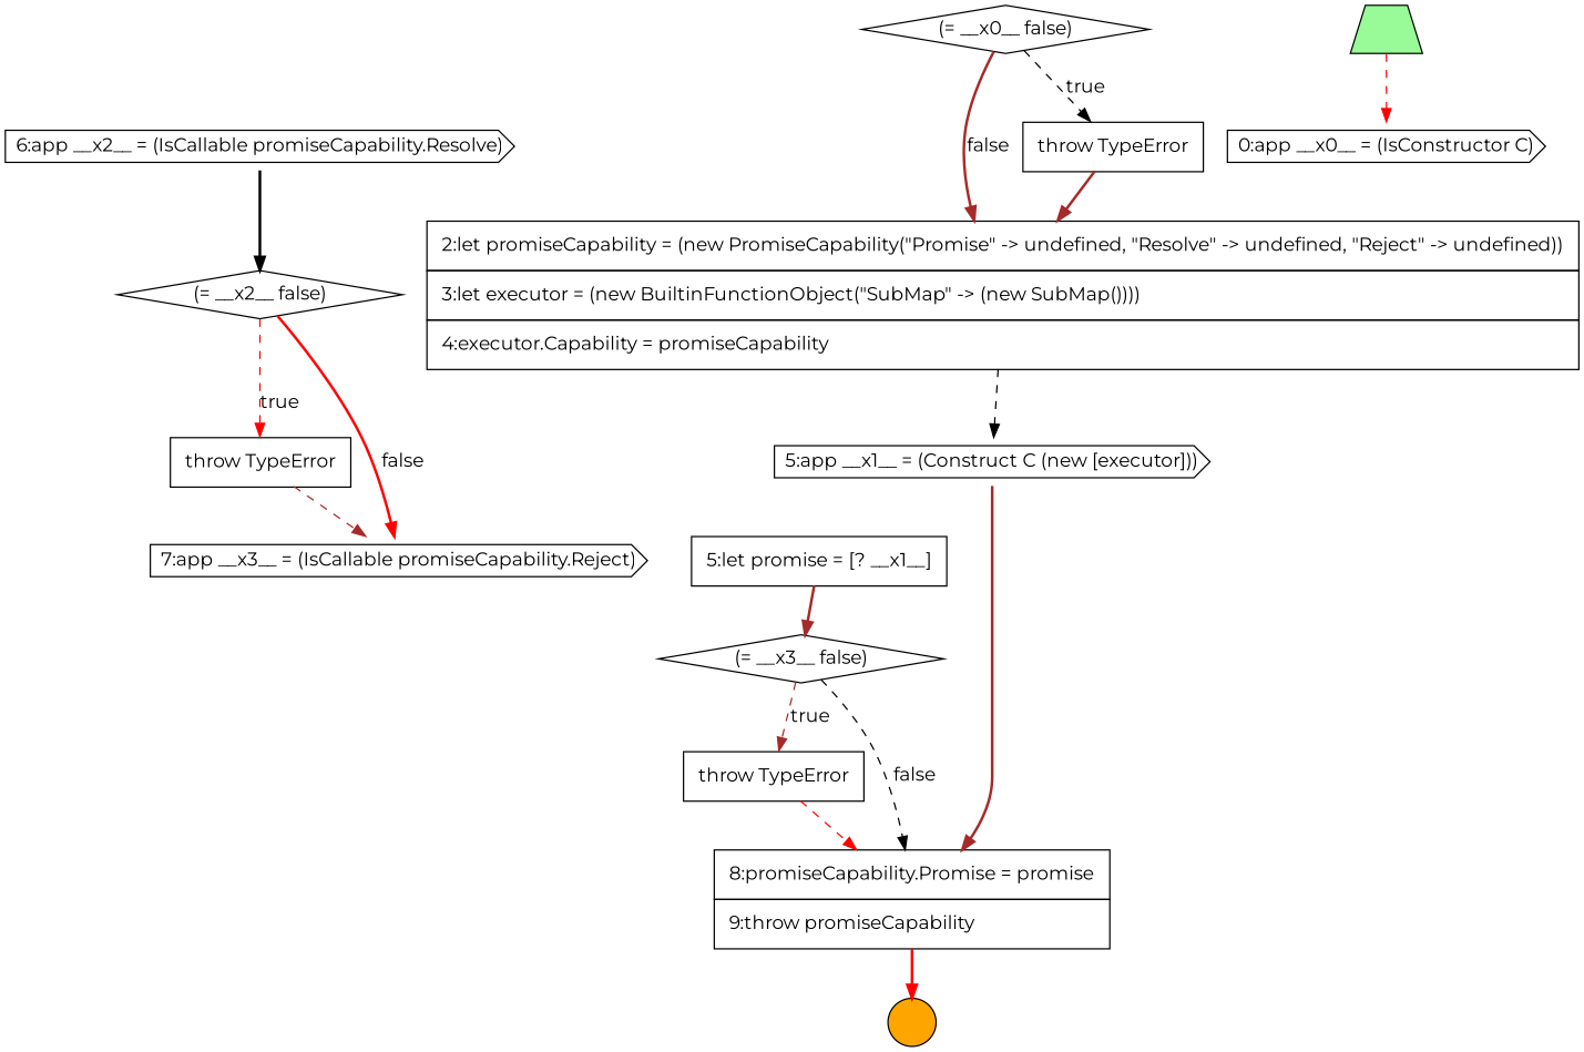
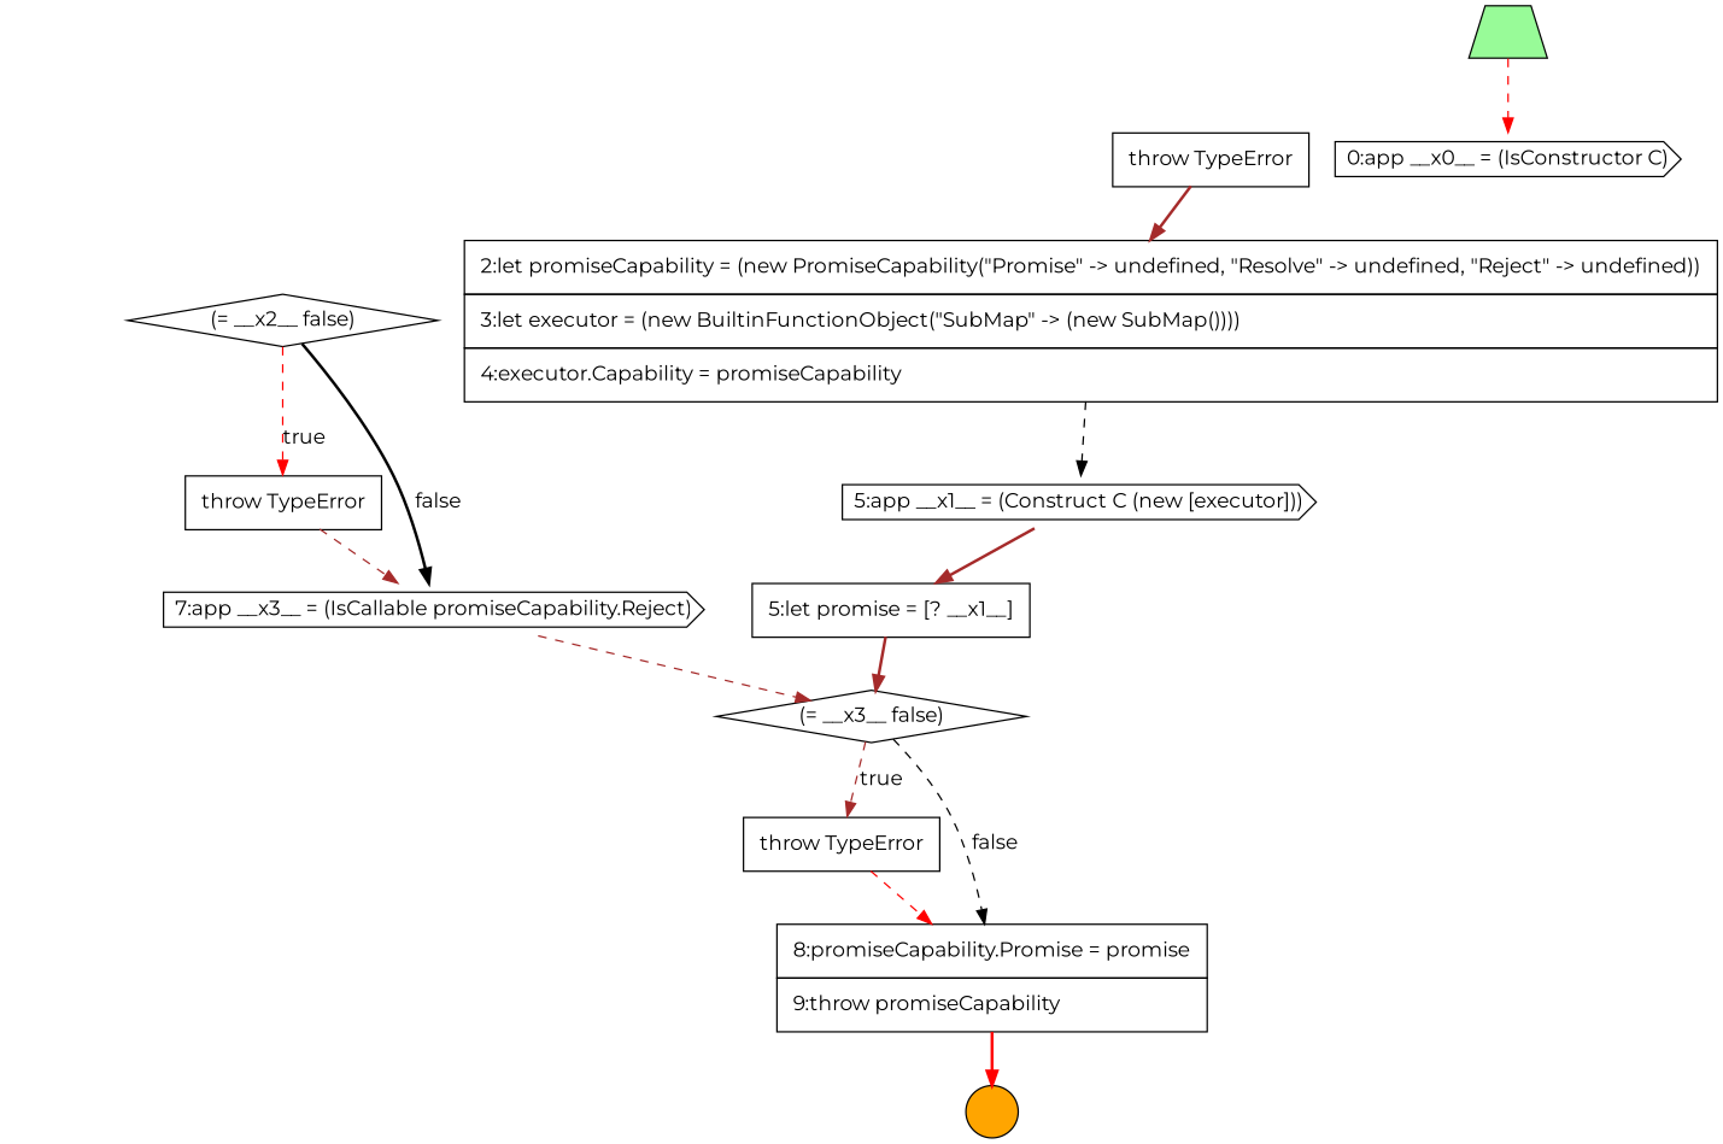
  digraph {
    fontname=Montserrat
    node [color=black fillcolor=white fontname=Montserrat shape=none style=filled]
    edge [color=brown fontname=Montserrat style=dashed]
    n1 [label=<<font color="black">5:app __x1__ = (Construct C (new [executor]))</font>> shape=cds]
    n2 [label=<<font color="black">     <table border="0" cellborder="1" cellspacing="0" cellpadding="10">       <tr><td align="left">5:let promise = [? __x1__]</td></tr>     </table>   </font>> margin=0]
    n3 [label=<<font color="black">(= __x3__ false)</font>> shape=diamond]
    n4 [label=<<font color="black">     <table border="0" cellborder="1" cellspacing="0" cellpadding="10">       <tr><td align="left">throw TypeError</td></tr>     </table>   </font>> margin=0]
    n5 [label=<<font color="black">7:app __x3__ = (IsCallable promiseCapability.Reject)</font>> shape=cds]
    n6 [label=<<font color="black">     <table border="0" cellborder="1" cellspacing="0" cellpadding="10">       <tr><td align="left">2:let promiseCapability = (new PromiseCapability(&quot;Promise&quot; -&gt; undefined, &quot;Resolve&quot; -&gt; undefined, &quot;Reject&quot; -&gt; undefined))</td></tr>       <tr><td align="left">3:let executor = (new BuiltinFunctionObject(&quot;SubMap&quot; -&gt; (new SubMap())))</td></tr>       <tr><td align="left">4:executor.Capability = promiseCapability</td></tr>     </table>   </font>> margin=0]
    n7 [fillcolor=orange label=" " shape=circle]
    n8 [label=<<font color="black">     <table border="0" cellborder="1" cellspacing="0" cellpadding="10">       <tr><td align="left">throw TypeError</td></tr>     </table>   </font>> margin=0]
    n9 [label=<<font color="black">0:app __x0__ = (IsConstructor C)</font>> shape=cds]
-   n10 [label=<<font color="black">(= __x0__ false)</font>> shape=diamond]
    n11 [label=<<font color="black">     <table border="0" cellborder="1" cellspacing="0" cellpadding="10">       <tr><td align="left">throw TypeError</td></tr>     </table>   </font>> margin=0]
    n12 [label=<<font color="black">     <table border="0" cellborder="1" cellspacing="0" cellpadding="10">       <tr><td align="left">8:promiseCapability.Promise = promise</td></tr>       <tr><td align="left">9:throw promiseCapability</td></tr>     </table>   </font>> margin=0]
    n13 [fillcolor=palegreen label=" " shape=trapezium]
    n14 [label=<<font color="black">(= __x2__ false)</font>> shape=diamond]
-   n15 [label=<<font color="black">6:app __x2__ = (IsCallable promiseCapability.Resolve)</font>> shape=cds]
-   n1 -> n12 [style=bold]
+   n1 -> n2 [style=bold]
    n2 -> n3 [style=bold]
    n3 -> n11 [label=<<font color="black">true</font>>]
    n3 -> n12 [color=black label=<<font color="black">false</font>>]
    n4 -> n5
+   n5 -> n3
    n6 -> n1 [color=black]
    n8 -> n6 [style=bold]
-   n10 -> n6 [label=<<font color="black">false</font>> style=bold]
-   n10 -> n8 [color=black label=<<font color="black">true</font>>]
    n11 -> n12 [color=red]
    n12 -> n7 [color=red style=bold]
    n13 -> n9 [color=red]
    n14 -> n4 [color=red label=<<font color="black">true</font>>]
-   n14 -> n5 [color=red label=<<font color="black">false</font>> style=bold]
-   n15 -> n14 [color=black style=bold]
+   n14 -> n5 [color=black label=<<font color="black">false</font>> style=bold]
  }
